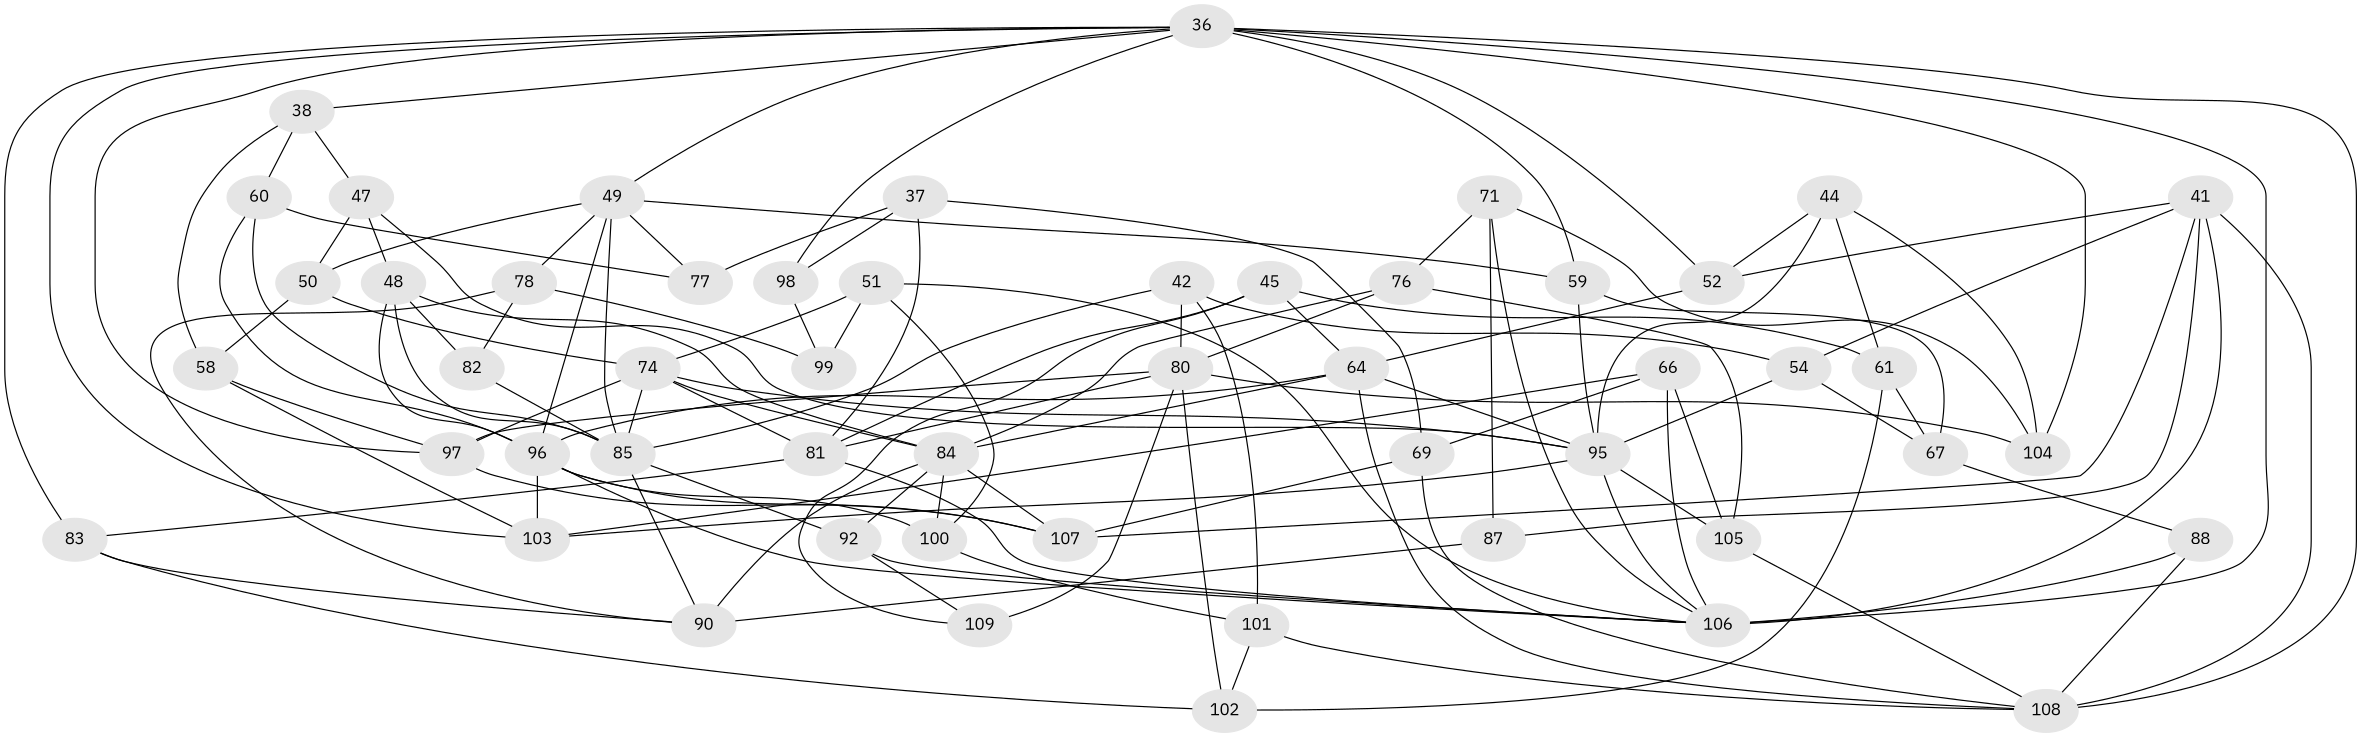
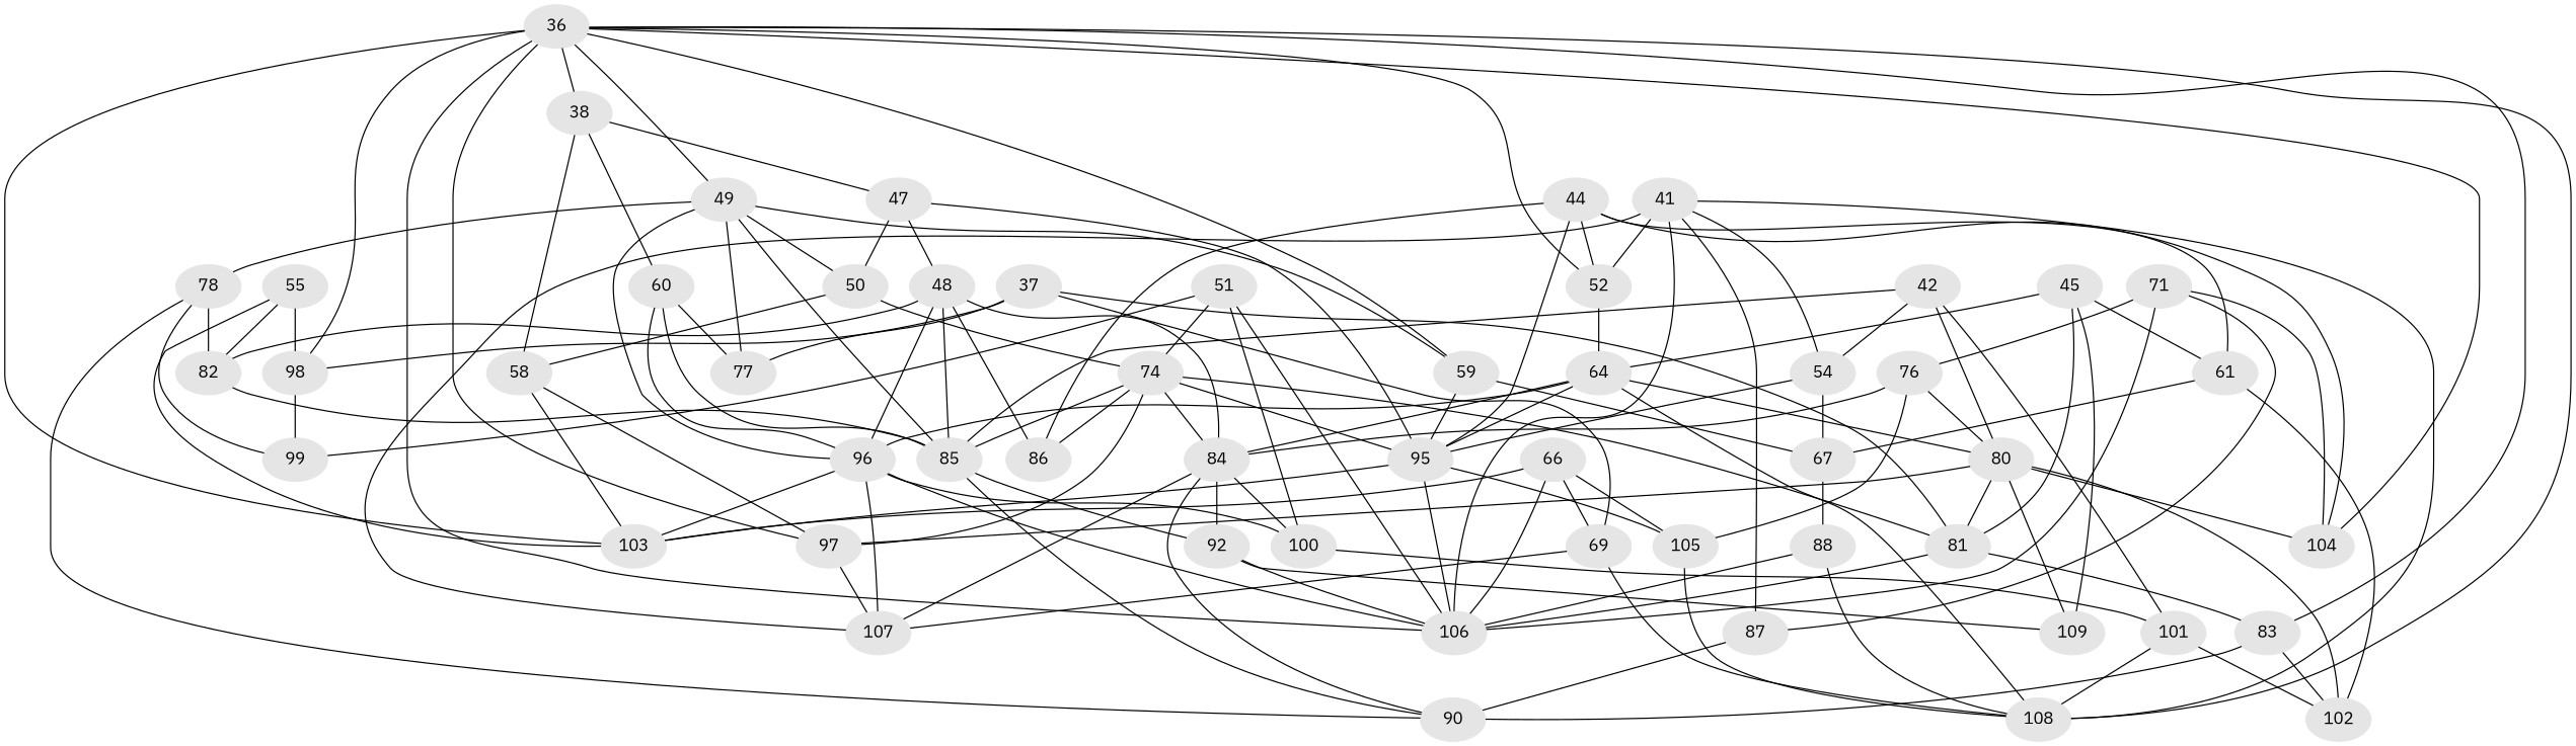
  graph {
    fontname="IBM Plex Sans"
    node [color=gray90 fontname="IBM Plex Sans" style=filled]
    edge [fontname="IBM Plex Sans"]
    36 [super="+30"]
    38
    49 [super="+3+12+8"]
    52
    59
    83
    97 [super="+94"]
    98 [super="+89"]
    103 [super="+23+93"]
    104
    106 [super="+34+46+91"]
    108 [super="+16"]
    47
    58
    60
    77
    85 [super="+40+62"]
    50
    96 [super="+19+75+68"]
    78 [super="+70"]
    64 [super="+43"]
    95 [super="+72+79"]
    67
    102
    90 [super="+53"]
    107 [super="+29"]
    99
    37
    69
    81 [super="+35"]
    48 [super="+11+25"]
    41 [super="+9+39+26"]
    54
    87
    42
    80 [super="+57+65"]
    101
    109
    92
    44 [super="+15"]
    61
+   86
    105 [super="+63"]
    45
    84 [super="+32"]
    82 [super="+13"]
    74 [super="+56"]
    100
    51
    88
+   55
    66
    71
    76
    36 -- 38
    36 -- 49
    36 -- 52
    36 -- 59
    36 -- 83
    36 -- 97
    36 -- 98
    36 -- 103 [weight=2]
    36 -- 104
    36 -- 106 [weight=3]
    36 -- 108
    38 -- 47
    38 -- 58
    38 -- 60
    49 -- 59
    49 -- 77
    49 -- 85 [weight=2]
    49 -- 50
    49 -- 96 [weight=2]
    49 -- 78 [weight=2]
    52 -- 64
    59 -- 95
    59 -- 67
    83 -- 102
    83 -- 90
    97 -- 107 [weight=2]
    98 -- 99 [weight=2]
    47 -- 50
    47 -- 95
    47 -- 48
    58 -- 97
    58 -- 103
    60 -- 77
    60 -- 85
    60 -- 96
    85 -- 90
    85 -- 92
    50 -- 58
    50 -- 74
    96 -- 103
    96 -- 106
    96 -- 107
    96 -- 100
    78 -- 90
    78 -- 99
    78 -- 82 [weight=2]
    64 -- 108
    64 -- 96
    64 -- 95 [weight=2]
+   64 -- 80 [weight=2]
    64 -- 84 [weight=2]
    95 -- 103 [weight=2]
    95 -- 106 [weight=3]
    95 -- 105 [weight=2]
    67 -- 88
    37 -- 98
    37 -- 77
    37 -- 69
    37 -- 81
    69 -- 108
    69 -- 107
    81 -- 83
    81 -- 106
    48 -- 85
    48 -- 96 [weight=2]
+   48 -- 86
    48 -- 84 [weight=2]
    48 -- 82
    41 -- 52
    41 -- 106 [weight=4]
    41 -- 108 [weight=2]
    41 -- 107
    41 -- 54
    41 -- 87
    54 -- 95
    54 -- 67
    87 -- 90 [weight=2]
    42 -- 85
    42 -- 54
    42 -- 80
    42 -- 101
    80 -- 97
    80 -- 104
    80 -- 102
    80 -- 81
    80 -- 109 [weight=2]
    101 -- 108
    101 -- 102
    92 -- 106
    92 -- 109
    44 -- 52
    44 -- 104
    44 -- 95
    44 -- 61
+   44 -- 86 [weight=2]
    61 -- 67
    61 -- 102
    105 -- 108
    45 -- 64
    45 -- 81
    45 -- 109
    45 -- 61
    84 -- 90
    84 -- 107
    84 -- 92
    84 -- 100
    82 -- 85 [weight=2]
    74 -- 97
    74 -- 85
    74 -- 95
    74 -- 81
+   74 -- 86
    74 -- 84
    100 -- 101
    51 -- 106
    51 -- 99
    51 -- 74
    51 -- 100
    88 -- 106 [weight=2]
    88 -- 108
+   55 -- 98 [weight=2]
+   55 -- 103
+   55 -- 82
    66 -- 103
    66 -- 106
    66 -- 69
    66 -- 105
    71 -- 104
    71 -- 106
    71 -- 87
    71 -- 76
    76 -- 80
    76 -- 105
    76 -- 84
  }
